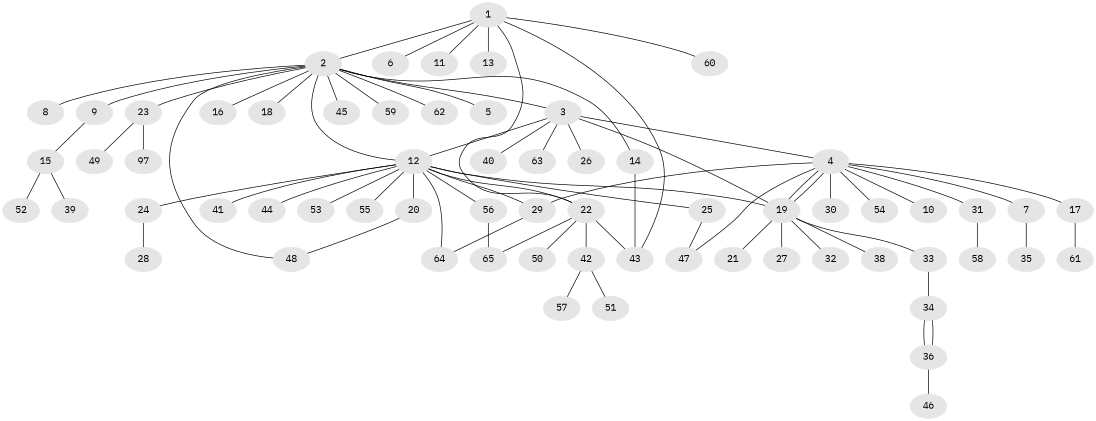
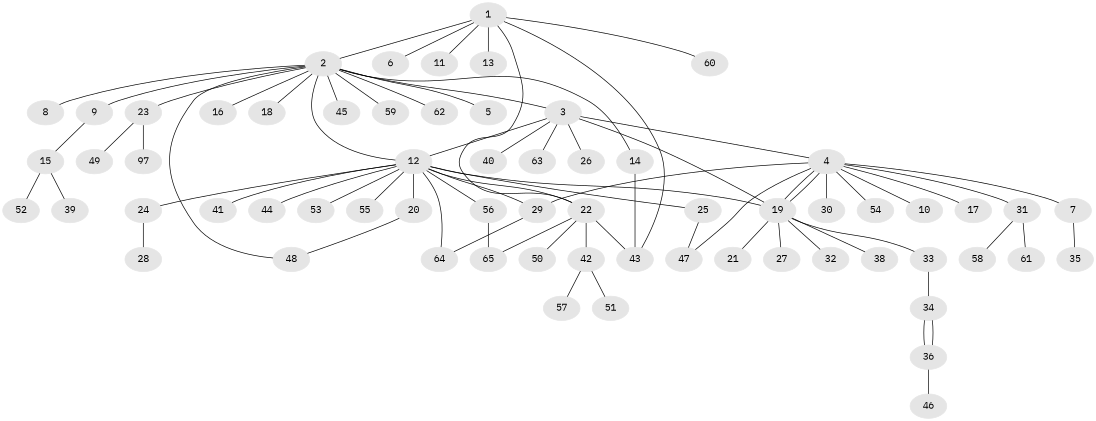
  graph {
    fontname="IBM Plex Mono"
    node [color=gray90 fontname="IBM Plex Mono" style=filled]
    edge [fontname="IBM Plex Mono"]
    1
    2
    6
    11
    13
    22
    43
    60
    3
    5
    8
    9
    12
    14
    16
    18
    23
    45
    48
    59
    62
    42
    50
    65
    4
    19
    26
    40
    63
    15
    29
    20
    24
    25
    41
    44
    53
    55
    56
    64
    n41 [label=97]
    49
    7
    10
    17
    30
    31
    47
    54
    33
    21
    27
    32
    38
    35
    61
    58
    39
    52
    28
    34
    51
    57
    36
    46
    1 -- 2
    1 -- 6
    1 -- 11
    1 -- 13
    1 -- 22
    1 -- 43
    1 -- 60
    2 -- 3
    2 -- 5
    2 -- 8
    2 -- 9
    2 -- 12
    2 -- 14
    2 -- 16
    2 -- 18
    2 -- 23
    2 -- 45
    2 -- 48
    2 -- 59
    2 -- 62
    22 -- 43
    22 -- 42
    22 -- 50
    22 -- 65
    3 -- 12
    3 -- 4
    3 -- 19
    3 -- 26
    3 -- 40
    3 -- 63
    9 -- 15
    12 -- 22
    12 -- 19
    12 -- 29
    12 -- 20
    12 -- 24
    12 -- 25
    12 -- 41
    12 -- 44
    12 -- 53
    12 -- 55
    12 -- 56
    12 -- 64
    14 -- 43
    23 -- n41
    23 -- 49
    42 -- 51
    42 -- 57
    4 -- 19
    4 -- 19
    4 -- 29
    4 -- 7
    4 -- 10
    4 -- 17
    4 -- 30
    4 -- 31
    4 -- 47
    4 -- 54
    19 -- 33
    19 -- 21
    19 -- 27
    19 -- 32
    19 -- 38
    15 -- 39
    15 -- 52
    29 -- 64
    20 -- 48
    24 -- 28
    25 -- 47
    56 -- 65
    7 -- 35
-   17 -- 61
+   31 -- 61
    31 -- 58
    33 -- 34
    34 -- 36
    34 -- 36
    36 -- 46
  }
